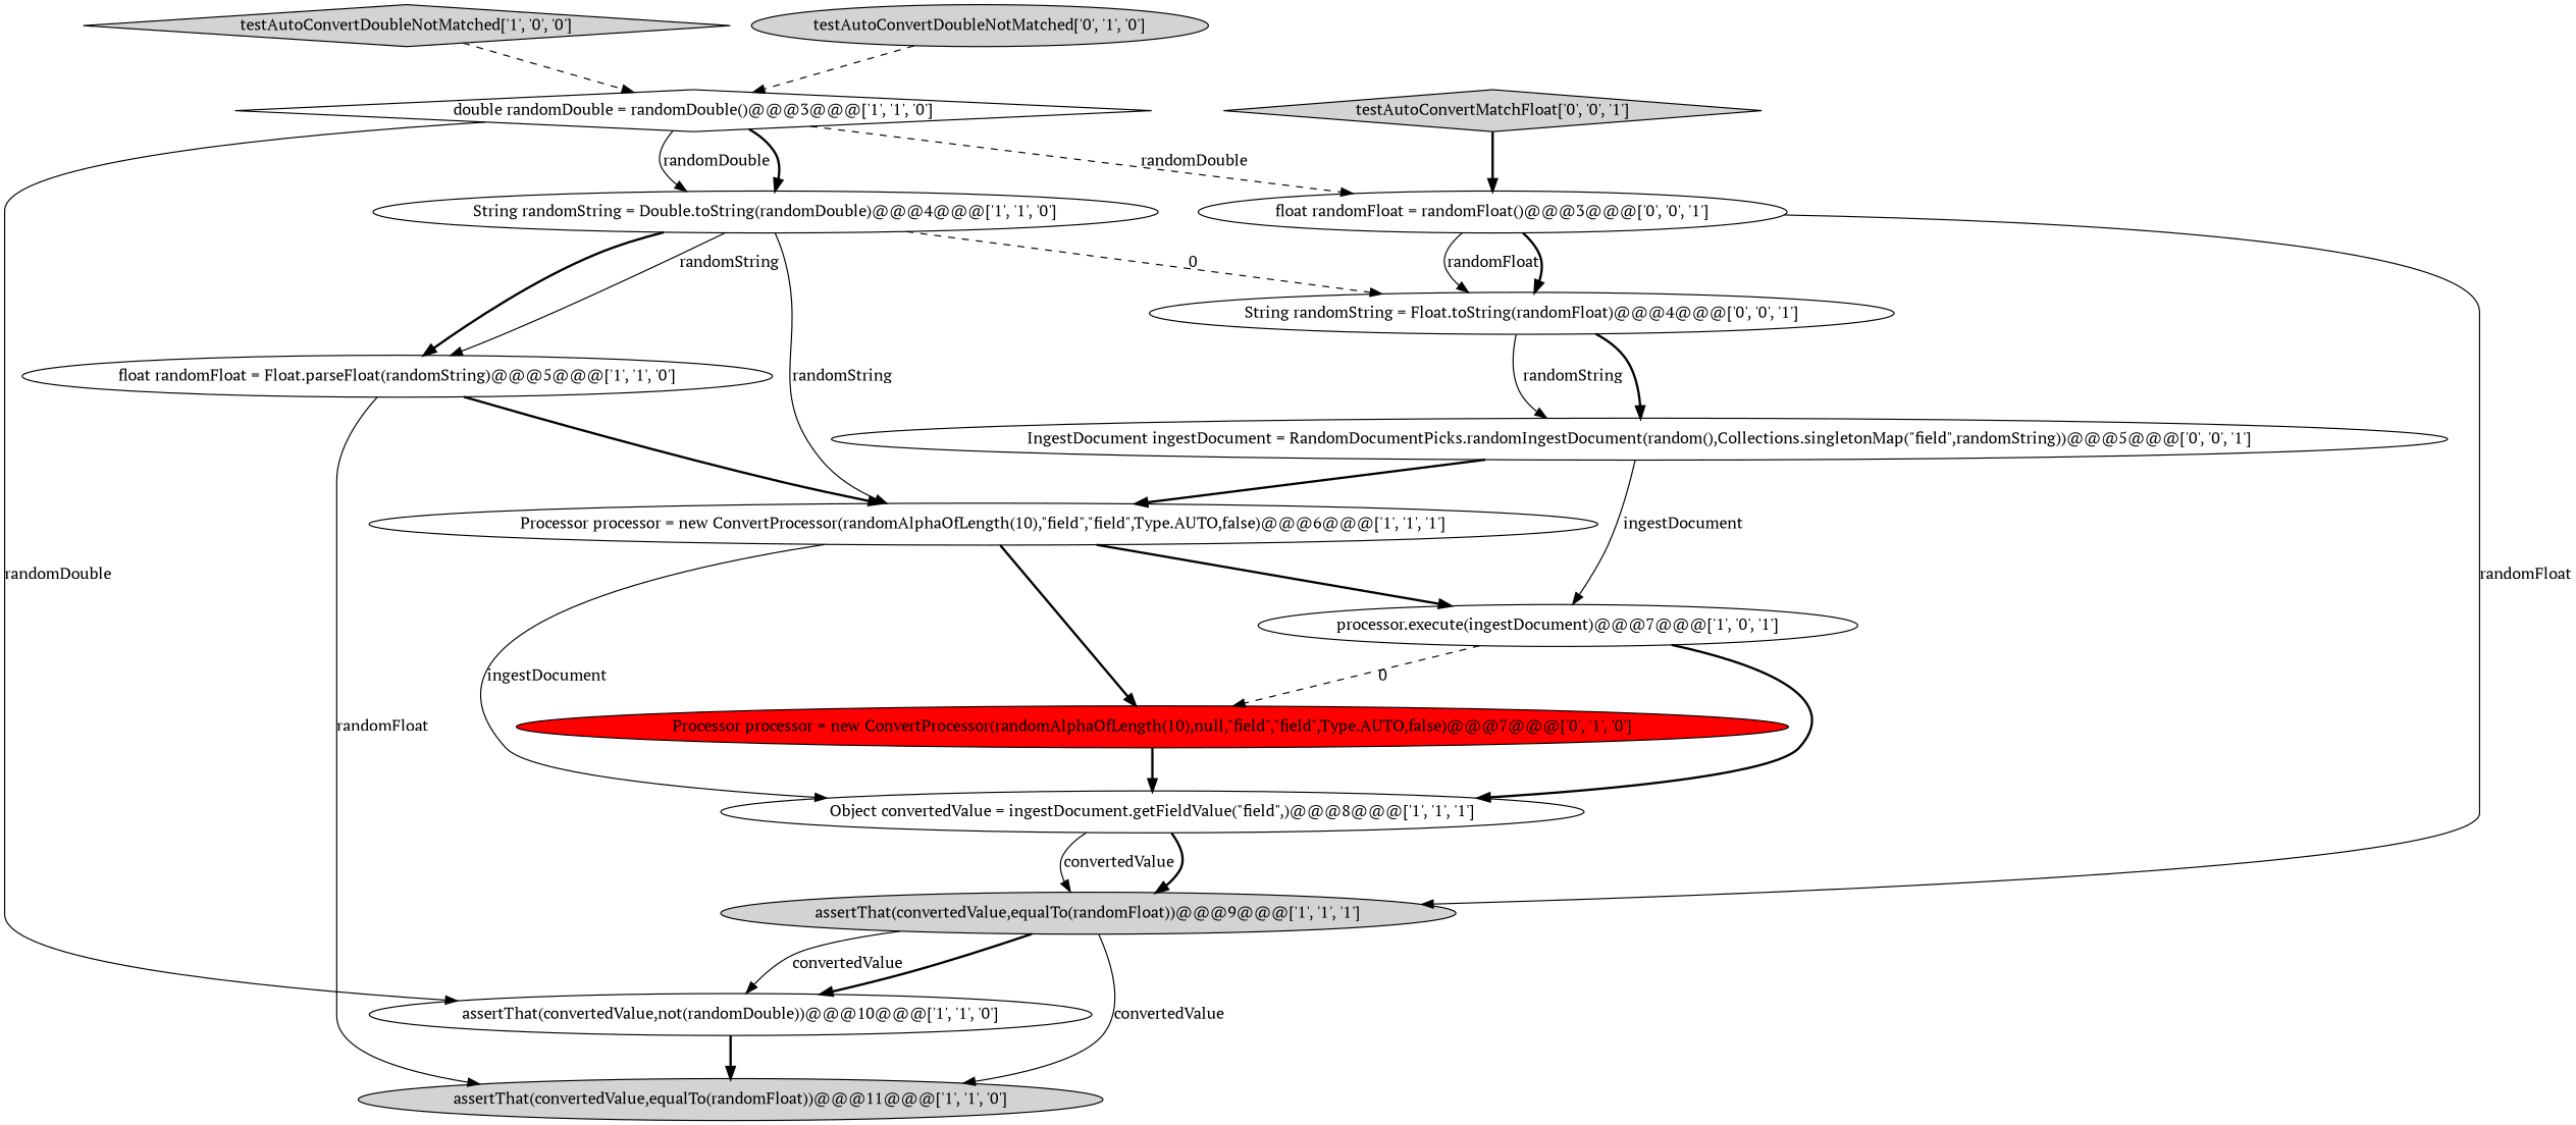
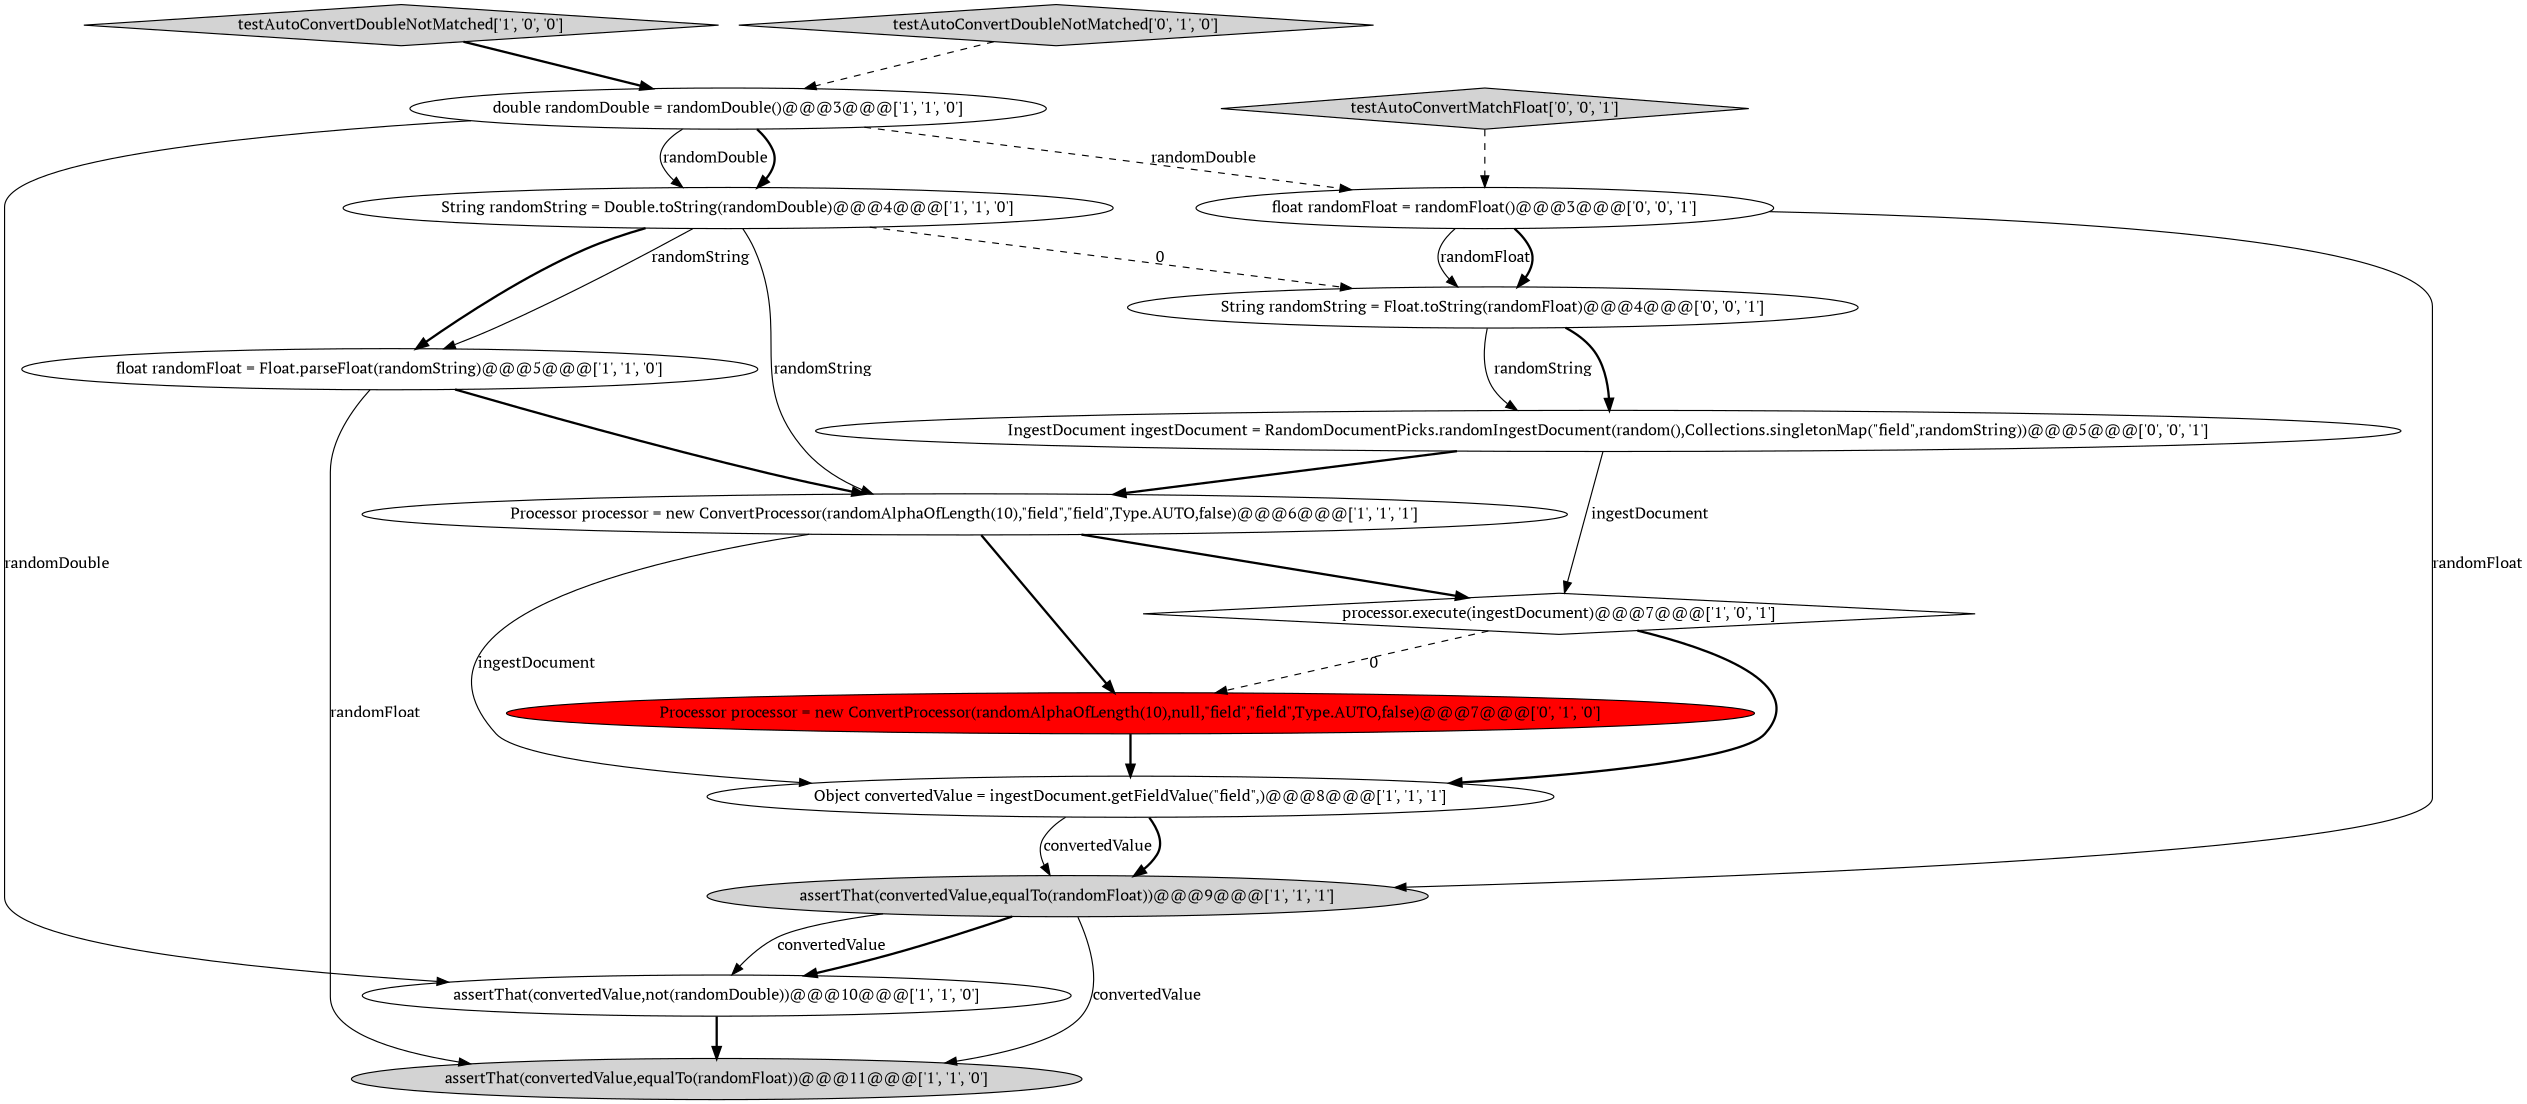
  digraph {
    fontname="PT Serif"
    node [fillcolor=white fontname="PT Serif" shape=ellipse style=filled]
    edge [fontname="PT Serif" style=bold]
    n1 [fillcolor=lightgray label="testAutoConvertDoubleNotMatched['1', '0', '0']" shape=diamond]
-   n2 [label="double randomDouble = randomDouble()@@@3@@@['1', '1', '0']" shape=diamond]
+   n2 [label="double randomDouble = randomDouble()@@@3@@@['1', '1', '0']"]
    n3 [label="assertThat(convertedValue,not(randomDouble))@@@10@@@['1', '1', '0']"]
    n4 [label="String randomString = Double.toString(randomDouble)@@@4@@@['1', '1', '0']"]
    n5 [label="float randomFloat = randomFloat()@@@3@@@['0', '0', '1']"]
    n6 [label="String randomString = Float.toString(randomFloat)@@@4@@@['0', '0', '1']"]
    n7 [label="IngestDocument ingestDocument = RandomDocumentPicks.randomIngestDocument(random(),Collections.singletonMap(\"field\",randomString))@@@5@@@['0', '0', '1']"]
-   n8 [label="processor.execute(ingestDocument)@@@7@@@['1', '0', '1']"]
+   n8 [label="processor.execute(ingestDocument)@@@7@@@['1', '0', '1']" shape=diamond]
    n9 [label="Processor processor = new ConvertProcessor(randomAlphaOfLength(10),\"field\",\"field\",Type.AUTO,false)@@@6@@@['1', '1', '1']"]
    n10 [fillcolor=lightgray label="assertThat(convertedValue,equalTo(randomFloat))@@@9@@@['1', '1', '1']"]
    n11 [fillcolor=lightgray label="assertThat(convertedValue,equalTo(randomFloat))@@@11@@@['1', '1', '0']"]
    n12 [fillcolor=red label="Processor processor = new ConvertProcessor(randomAlphaOfLength(10),null,\"field\",\"field\",Type.AUTO,false)@@@7@@@['0', '1', '0']"]
    n13 [label="Object convertedValue = ingestDocument.getFieldValue(\"field\",)@@@8@@@['1', '1', '1']"]
    n14 [label="float randomFloat = Float.parseFloat(randomString)@@@5@@@['1', '1', '0']"]
-   n15 [fillcolor=lightgray label="testAutoConvertDoubleNotMatched['0', '1', '0']"]
+   n15 [fillcolor=lightgray label="testAutoConvertDoubleNotMatched['0', '1', '0']" shape=diamond]
    n16 [fillcolor=lightgray label="testAutoConvertMatchFloat['0', '0', '1']" shape=diamond]
-   n1 -> n2 [style=dashed]
+   n1 -> n2
    n2 -> n3 [label=randomDouble style=solid]
    n2 -> n4
    n2 -> n4 [label=randomDouble style=solid]
    n2 -> n5 [label=randomDouble style=dashed]
    n3 -> n11
    n4 -> n6 [label=0 style=dashed]
    n4 -> n9 [label=randomString style=solid]
    n4 -> n14
    n4 -> n14 [label=randomString style=solid]
    n5 -> n6 [label=randomFloat style=solid]
    n5 -> n6
    n5 -> n10 [label=randomFloat style=solid]
    n6 -> n7 [label=randomString style=solid]
    n6 -> n7
    n7 -> n8 [label=ingestDocument style=solid]
    n7 -> n9
    n8 -> n12 [label=0 style=dashed]
    n8 -> n13
    n9 -> n8
    n9 -> n12
    n9 -> n13 [label=ingestDocument style=solid]
    n10 -> n3
    n10 -> n3 [label=convertedValue style=solid]
    n10 -> n11 [label=convertedValue style=solid]
    n12 -> n13
    n13 -> n10
    n13 -> n10 [label=convertedValue style=solid]
    n14 -> n9
    n14 -> n11 [label=randomFloat style=solid]
    n15 -> n2 [style=dashed]
-   n16 -> n5
+   n16 -> n5 [style=dashed]
  }
